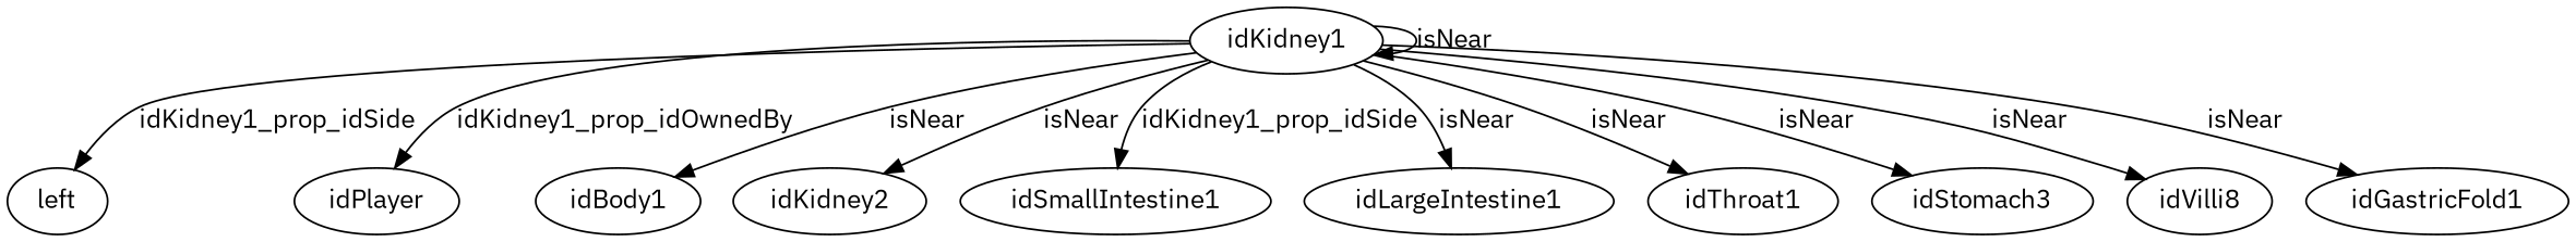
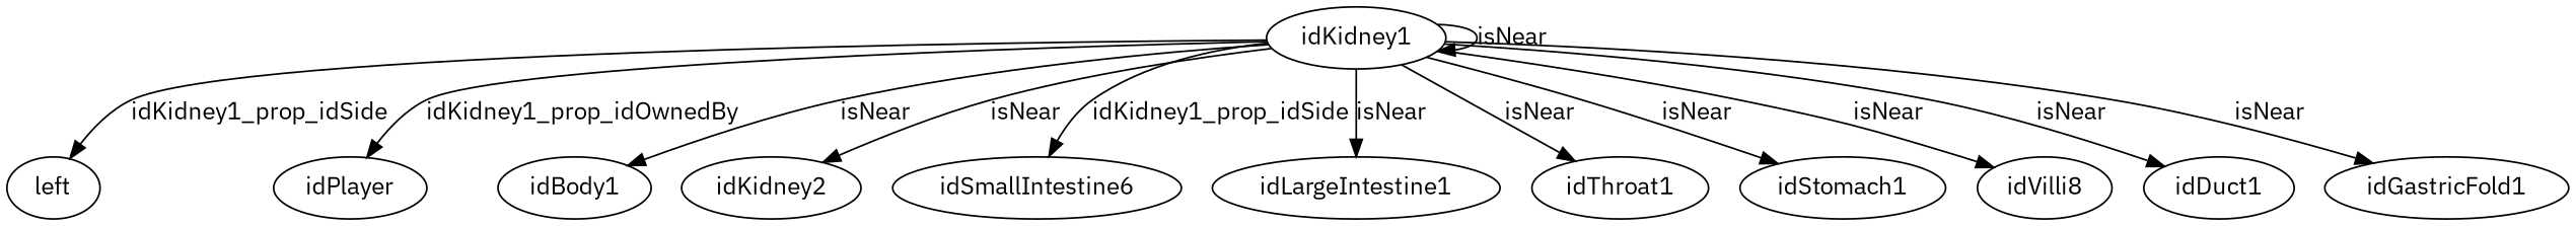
  digraph {
    fontname="IBM Plex Sans"
    node [fontname="IBM Plex Sans" node_type=entity_node]
    edge [edge_type=relationship fontname="IBM Plex Sans"]
    idKidney1
    left [node_type=property_node]
    idPlayer [node_type=property_node]
    idBody1
    idKidney2
-   idSmallIntestine1
+   idSmallIntestine1 [label=idSmallIntestine6]
    idLargeIntestine1
    idThroat1
-   idStomach1 [label=idStomach3]
+   idStomach1
    n10 [label=idVilli8]
+   idDuct1
    idGastricFold1
    idKidney1 -> idKidney1 [label=isNear]
    idKidney1 -> left [edge_type=property label=idKidney1_prop_idSide]
    idKidney1 -> idPlayer [edge_type=property label=idKidney1_prop_idOwnedBy]
    idKidney1 -> idBody1 [label=isNear]
    idKidney1 -> idKidney2 [label=isNear]
    idKidney1 -> idSmallIntestine1 [label=idKidney1_prop_idSide]
    idKidney1 -> idLargeIntestine1 [label=isNear]
    idKidney1 -> idThroat1 [label=isNear]
    idKidney1 -> idStomach1 [label=isNear]
    idKidney1 -> n10 [label=isNear]
+   idKidney1 -> idDuct1 [label=isNear]
    idKidney1 -> idGastricFold1 [label=isNear]
  }
